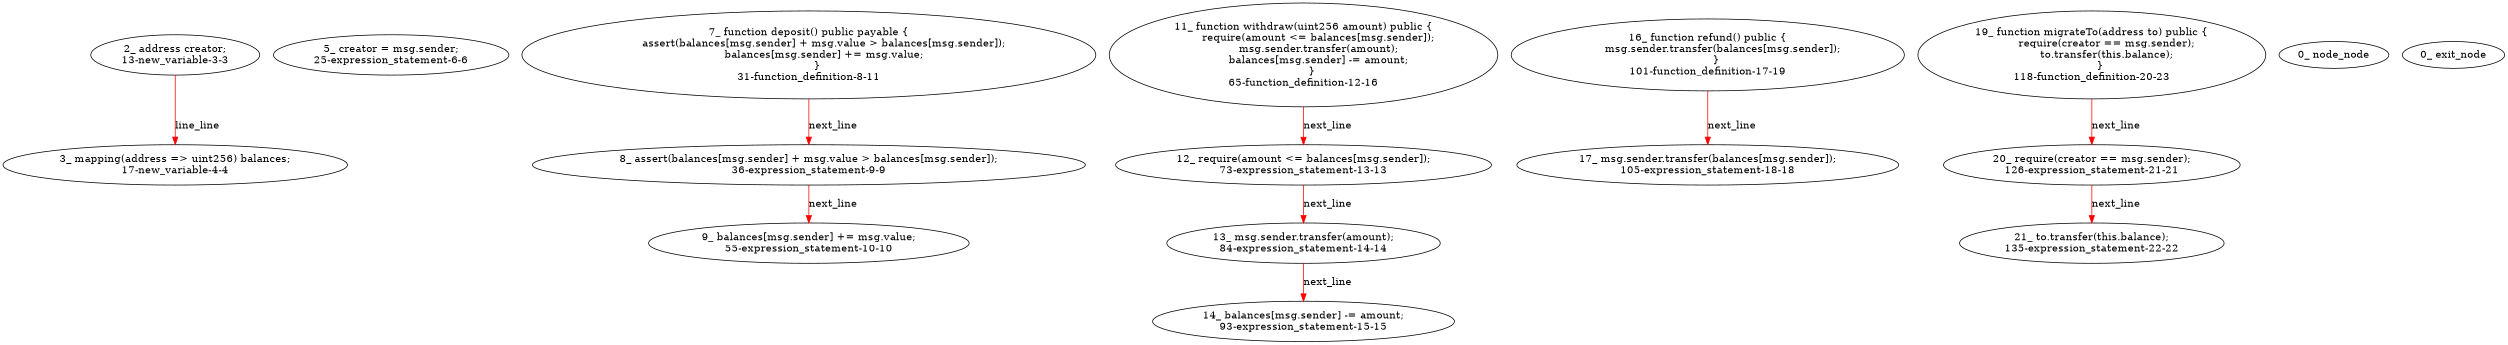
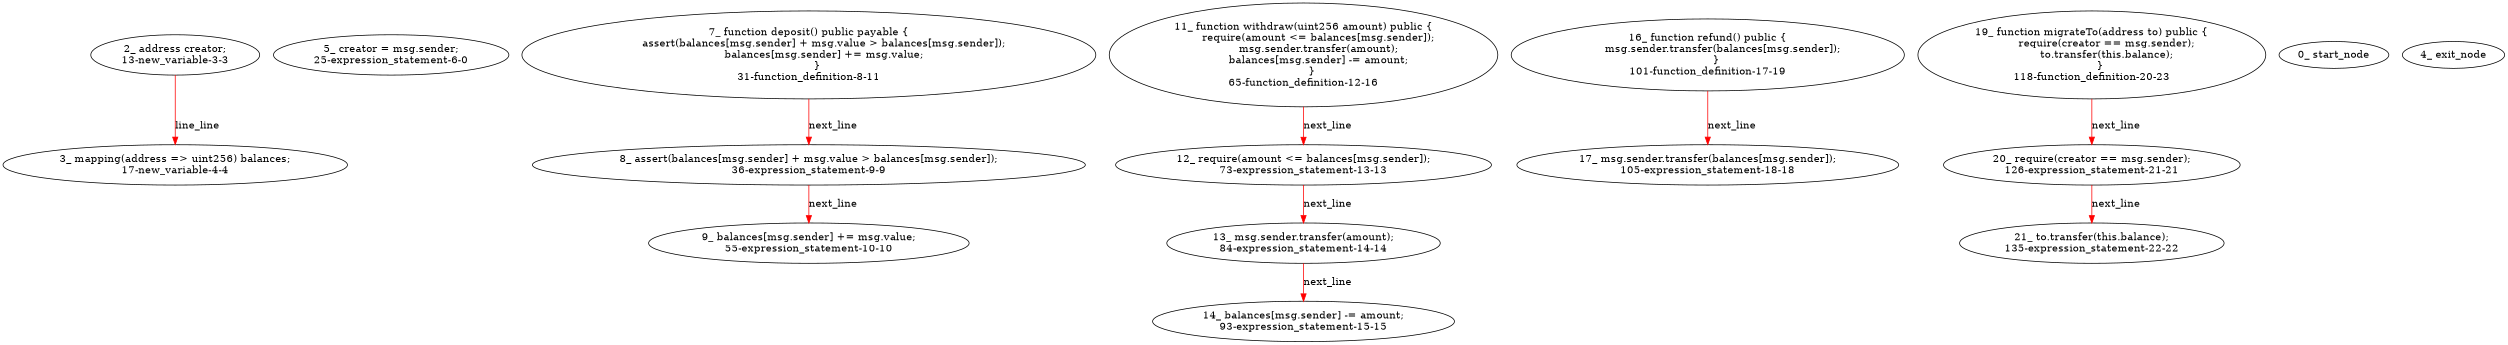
  digraph {
    node [type_label=expression_statement]
    edge [color=red controlflow_type=next_line edge_type=CFG_edge]
    n1 [label="2_ address creator;\n13-new_variable-3-3" type_label=new_variable]
    n2 [label="3_ mapping(address => uint256) balances;\n17-new_variable-4-4" type_label=new_variable]
-   n3 [label="5_ creator = msg.sender;\n25-expression_statement-6-6"]
+   n3 [label="5_ creator = msg.sender;\n25-expression_statement-6-0"]
    n4 [label="7_ function deposit() public payable {\n         assert(balances[msg.sender] + msg.value > balances[msg.sender]);\n         balances[msg.sender] += msg.value;\n     }\n31-function_definition-8-11" method="deposit()" type_label=function_definition]
    n5 [label="8_ assert(balances[msg.sender] + msg.value > balances[msg.sender]);\n36-expression_statement-9-9" method="deposit()"]
    n6 [label="9_ balances[msg.sender] += msg.value;\n55-expression_statement-10-10" method="deposit()"]
    n7 [label="11_ function withdraw(uint256 amount) public {\n         require(amount <= balances[msg.sender]);\n         msg.sender.transfer(amount);\n         balances[msg.sender] -= amount;\n     }\n65-function_definition-12-16" method="withdraw(uint256 amount)" type_label=function_definition]
    n8 [label="12_ require(amount <= balances[msg.sender]);\n73-expression_statement-13-13" method="withdraw(uint256 amount)"]
    n9 [label="13_ msg.sender.transfer(amount);\n84-expression_statement-14-14" method="withdraw(uint256 amount)"]
    n10 [label="14_ balances[msg.sender] -= amount;\n93-expression_statement-15-15" method="withdraw(uint256 amount)"]
    n11 [label="16_ function refund() public {\n         msg.sender.transfer(balances[msg.sender]);\n     }\n101-function_definition-17-19" method="refund()" type_label=function_definition]
    n12 [label="17_ msg.sender.transfer(balances[msg.sender]);\n105-expression_statement-18-18" method="refund()"]
    n13 [label="19_ function migrateTo(address to) public {\n         require(creator == msg.sender);\n         to.transfer(this.balance);\n     }\n118-function_definition-20-23" method="migrateTo(address to)" type_label=function_definition]
    n14 [label="20_ require(creator == msg.sender);\n126-expression_statement-21-21" method="migrateTo(address to)"]
    n15 [label="21_ to.transfer(this.balance);\n135-expression_statement-22-22" method="migrateTo(address to)"]
-   n16 [label="0_ node_node" type_label=start]
-   n17 [label="0_ exit_node" type_label=exit]
+   n16 [label="0_ start_node" type_label=start]
+   n17 [label="4_ exit_node" type_label=exit]
    n1 -> n2 [label=line_line]
    n4 -> n5 [label=next_line]
    n5 -> n6 [label=next_line]
    n7 -> n8 [label=next_line]
    n8 -> n9 [label=next_line]
    n9 -> n10 [label=next_line]
    n11 -> n12 [label=next_line]
    n13 -> n14 [label=next_line]
    n14 -> n15 [label=next_line]
  }
